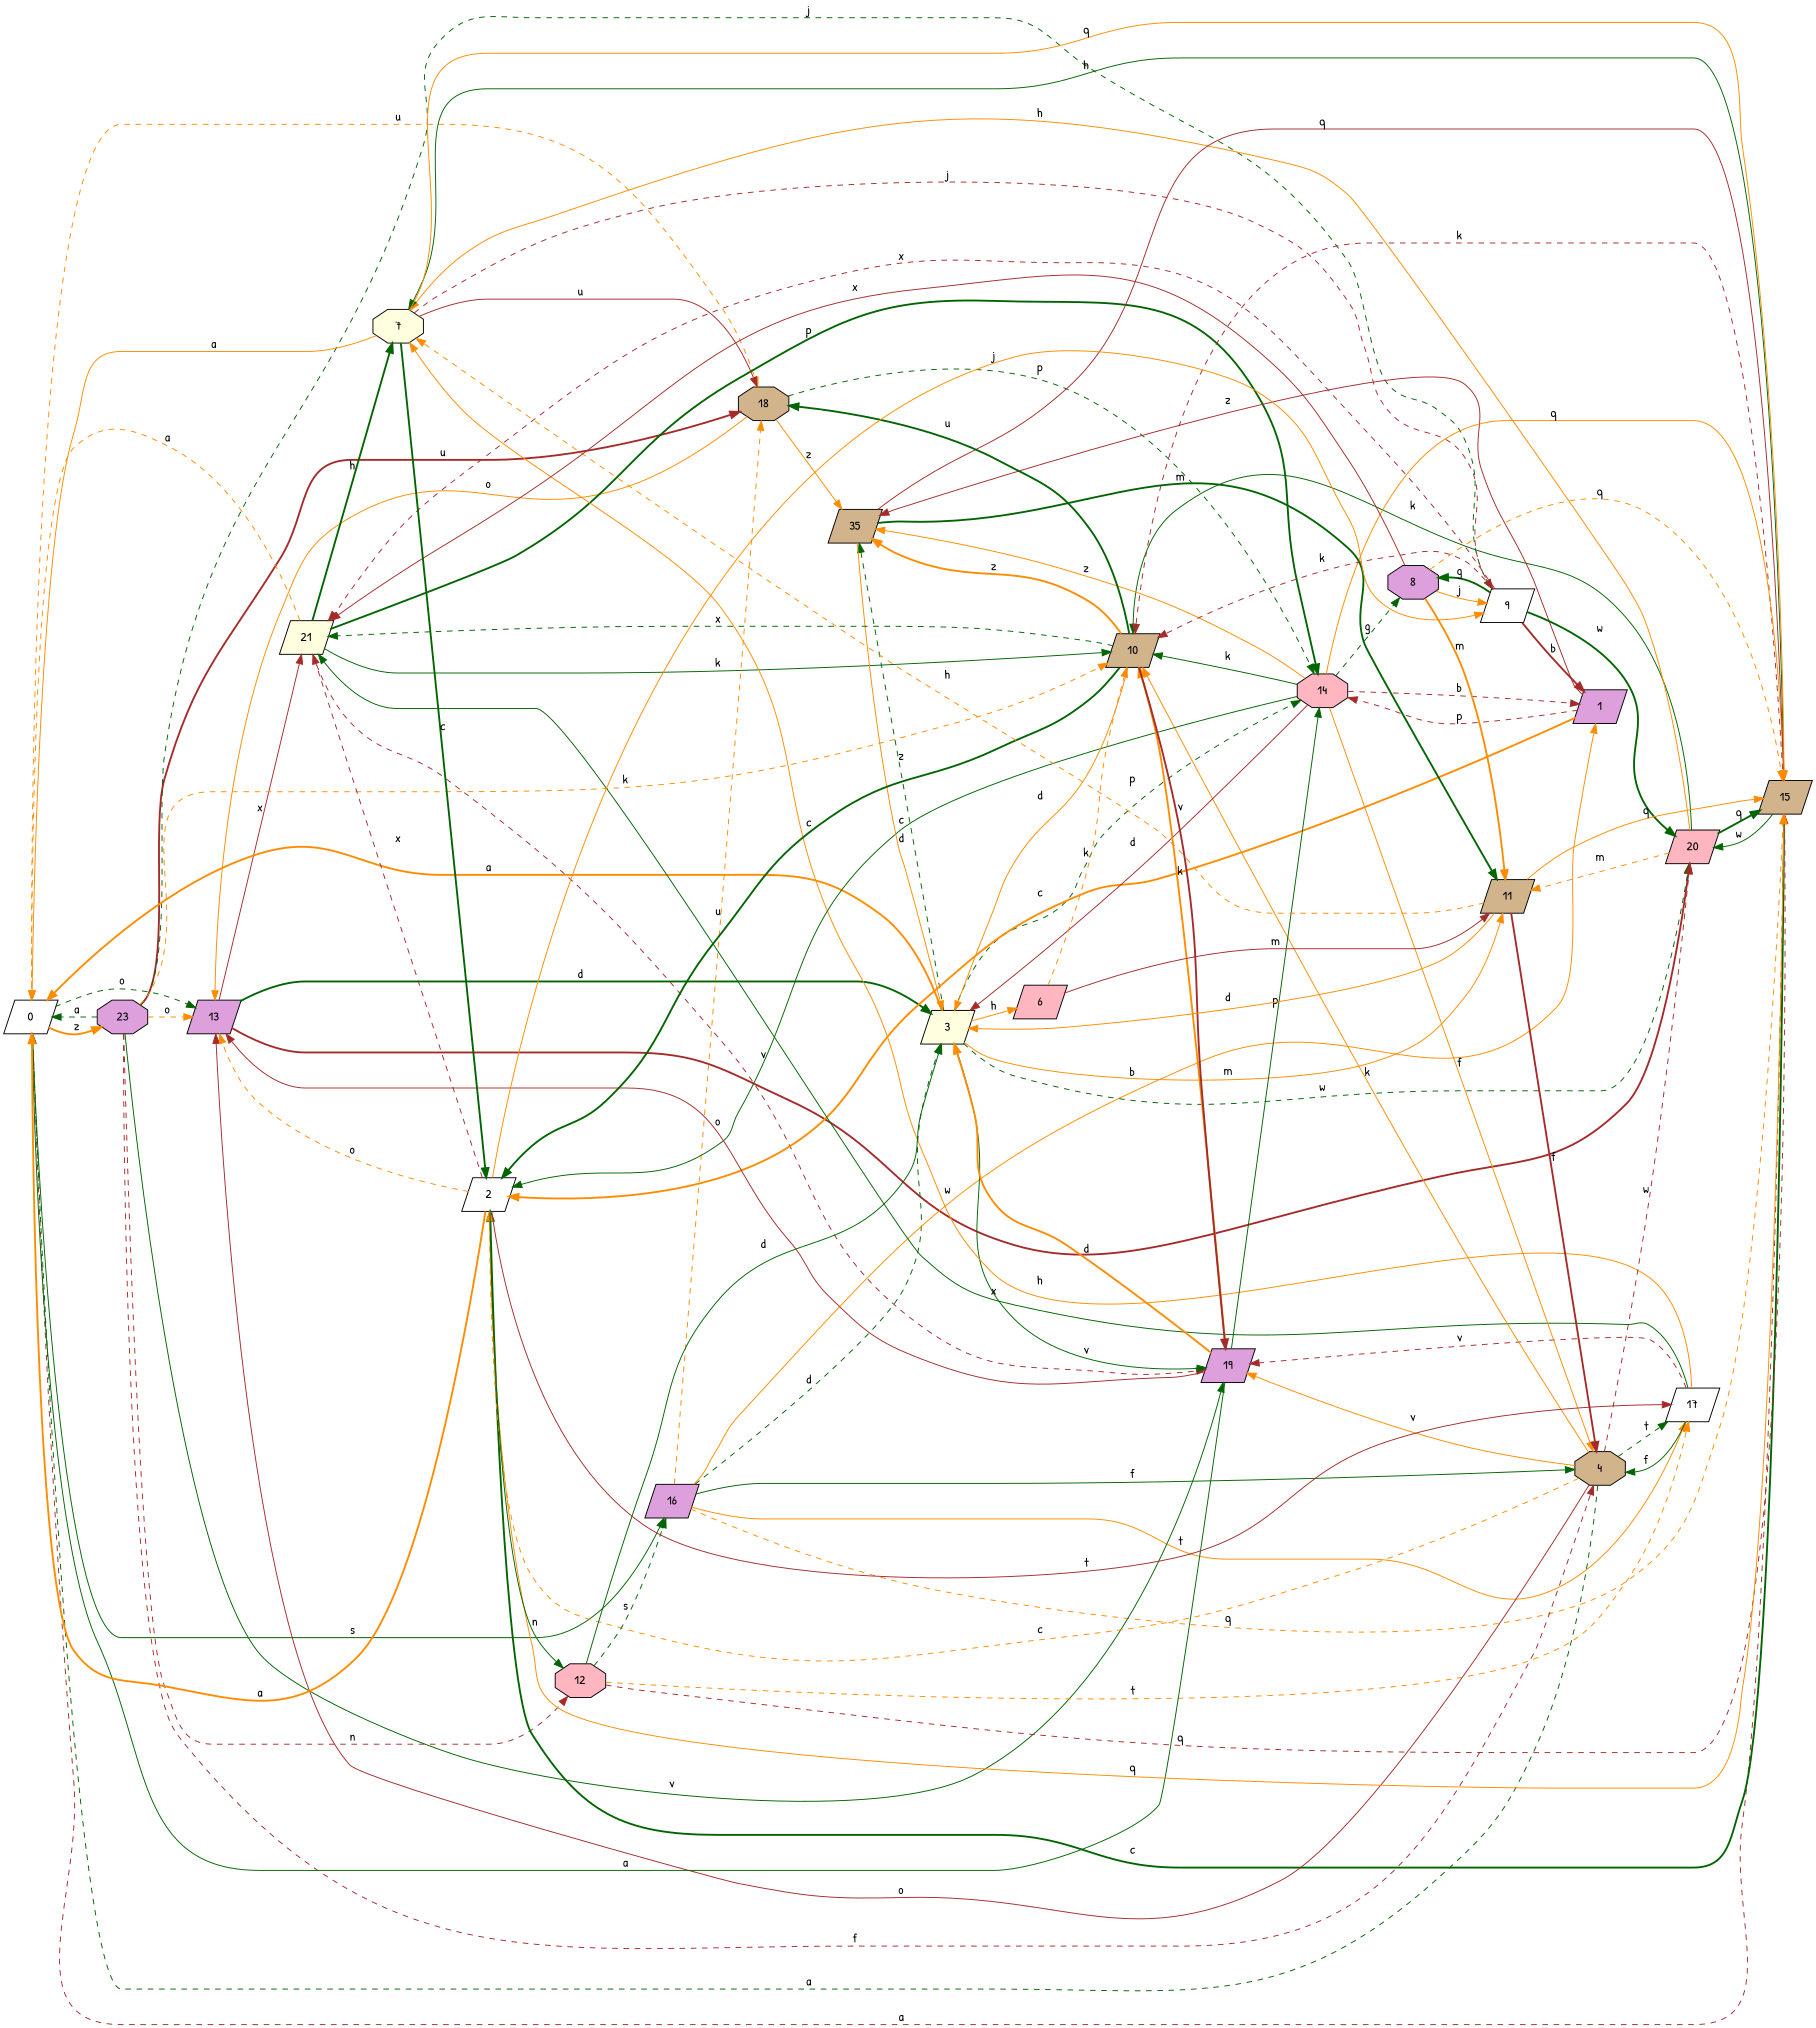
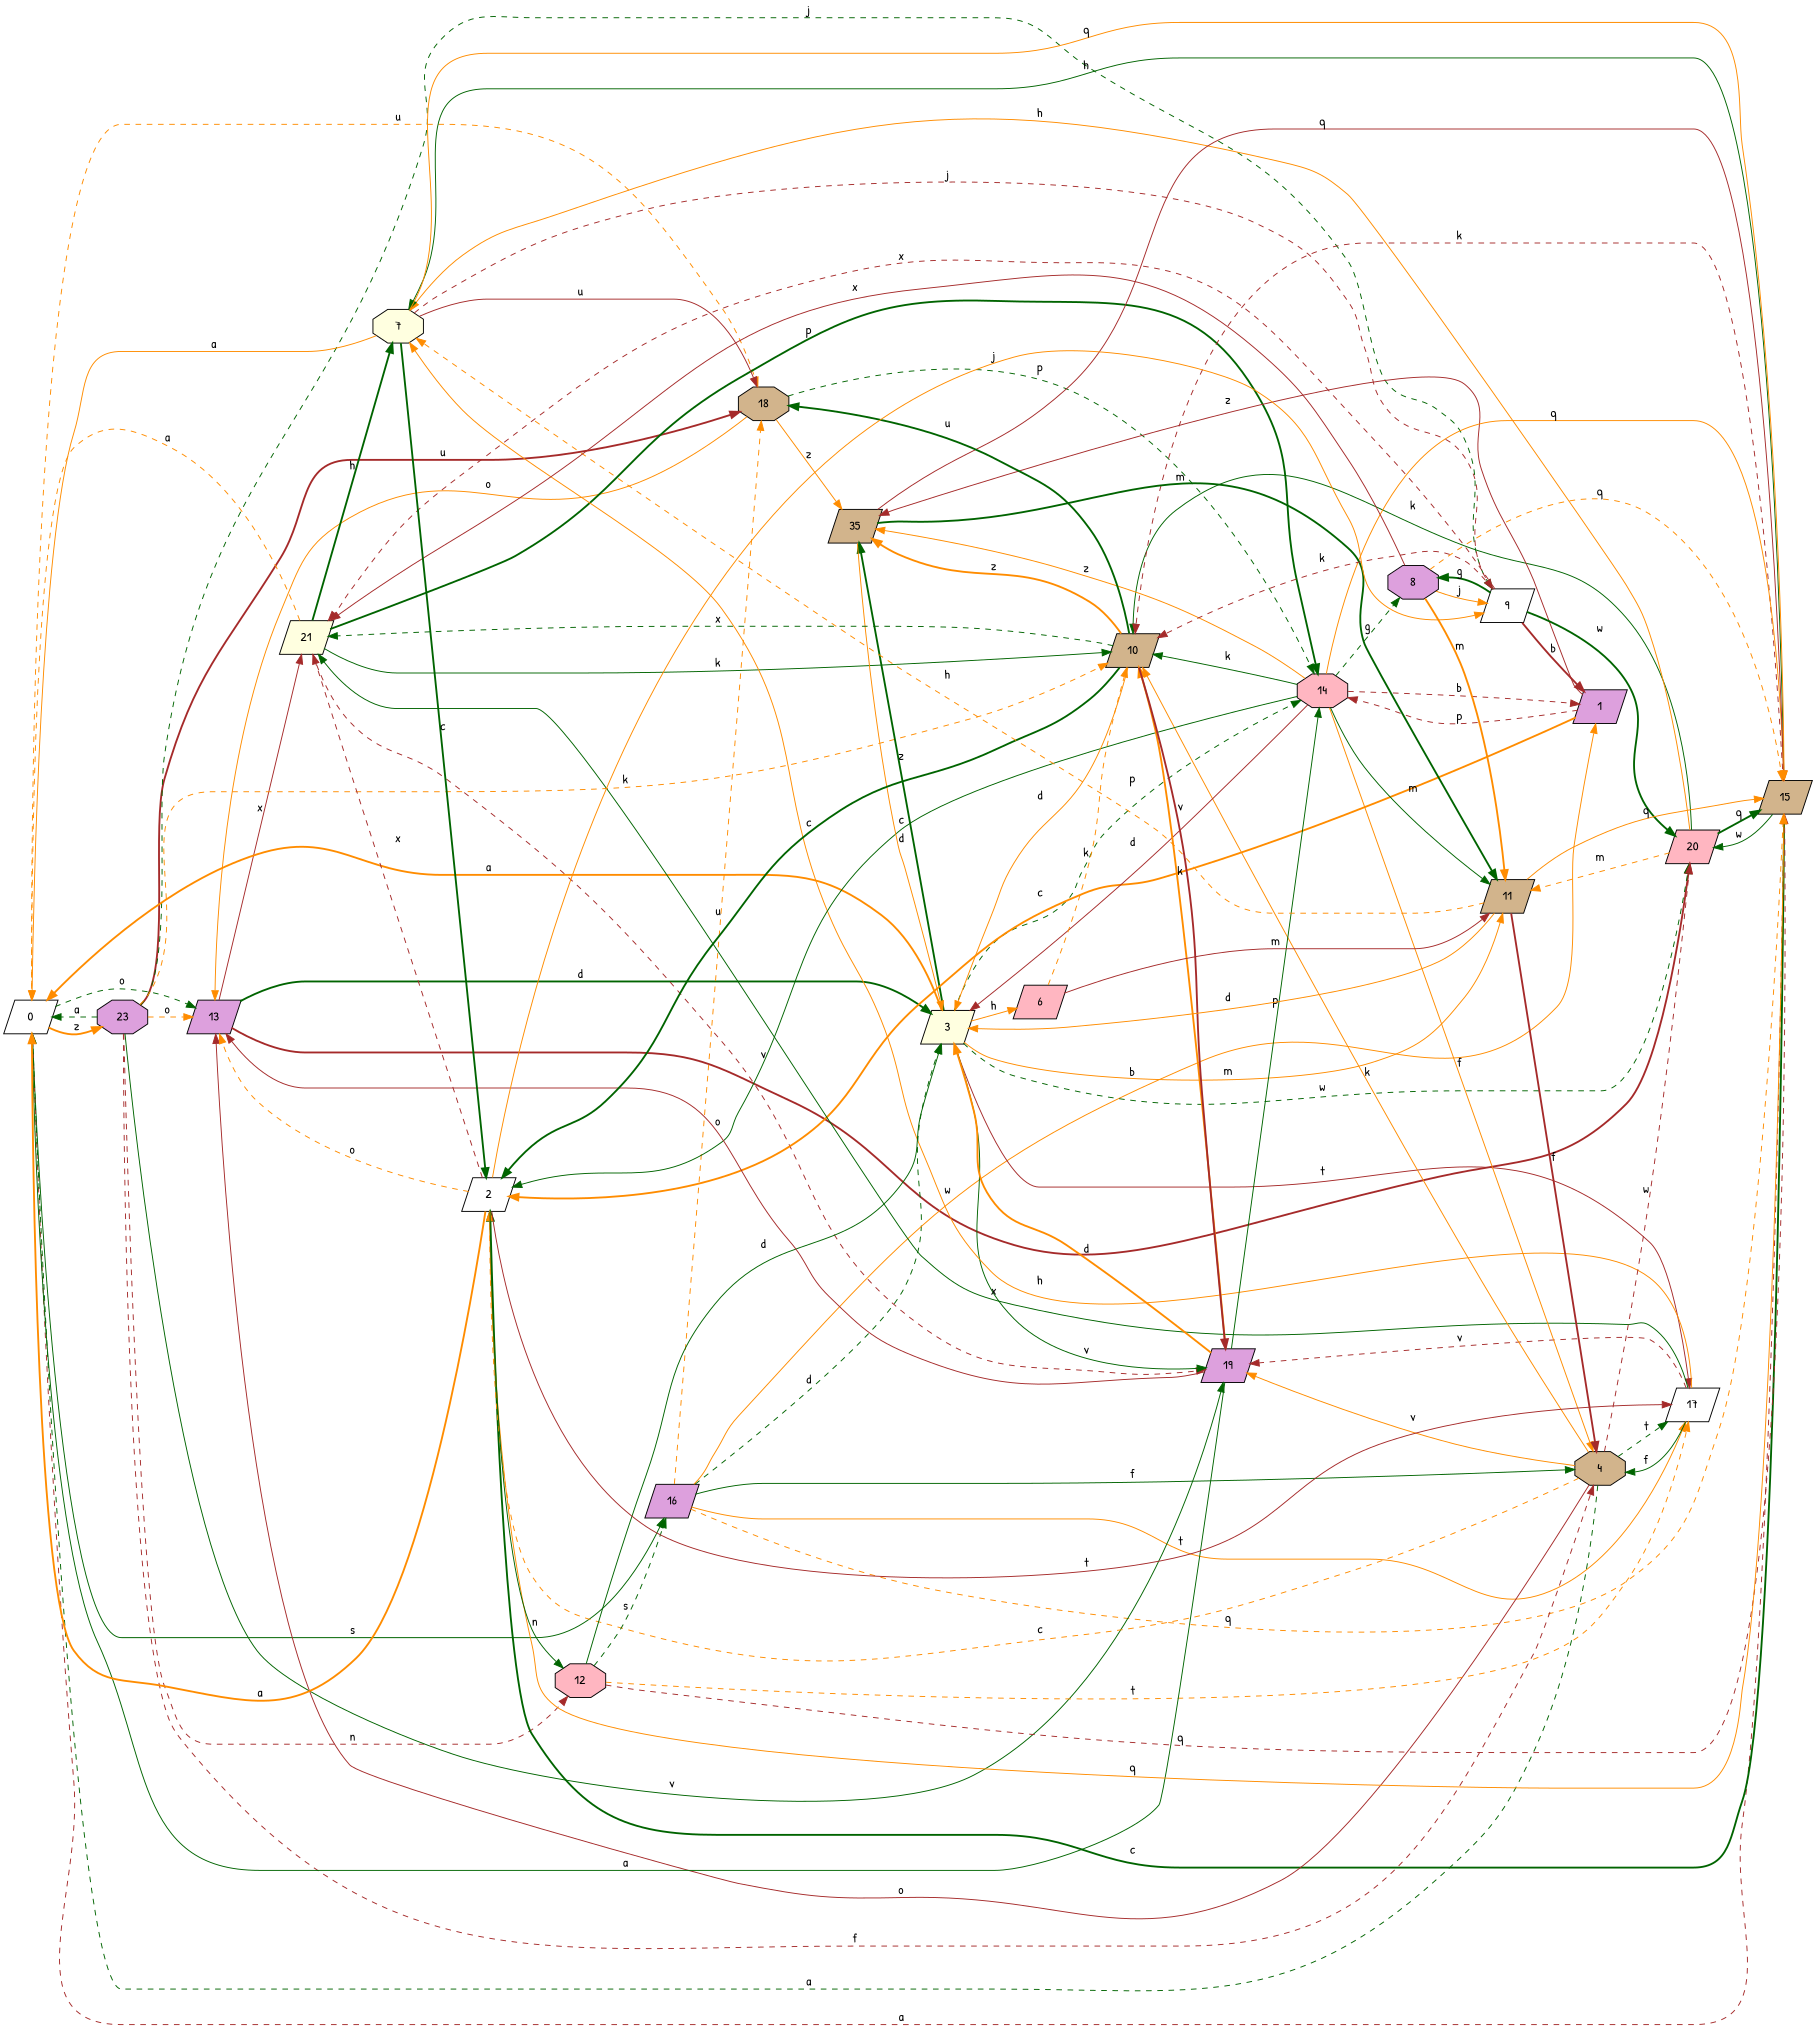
  strict digraph {
    fontname="Patrick Hand"
    rankdir=LR
    node [fillcolor=plum fontname="Patrick Hand" shape=parallelogram style=filled]
    edge [color=darkorange fontname="Patrick Hand" style=solid]
    0 [fillcolor=white]
    13
    16
    18 [fillcolor=tan shape=octagon]
    23 [shape=octagon]
    21 [fillcolor=lightyellow]
    3 [fillcolor=lightyellow]
    20 [fillcolor=lightpink]
    1
    15 [fillcolor=tan]
    17 [fillcolor=white]
    4 [fillcolor=tan shape=octagon]
    14 [fillcolor=lightpink shape=octagon]
    n14 [fillcolor=tan label=35]
    9 [fillcolor=white]
    12 [fillcolor=lightpink shape=octagon]
    19
    10 [fillcolor=tan]
    2 [fillcolor=white]
    11 [fillcolor=tan]
    n21 [label=8 shape=octagon]
    7 [fillcolor=lightyellow shape=octagon]
    6 [fillcolor=lightpink]
    0 -> 13 [color=darkgreen label=o style=dashed]
    0 -> 16 [color=darkgreen label=s]
    0 -> 18 [label=u style=dashed]
    0 -> 23 [label=z style=bold]
    13 -> 21 [color=brown label=x]
    13 -> 3 [color=darkgreen label=d style=bold]
    13 -> 20 [color=brown label=w style=bold]
    16 -> 18 [label=u style=dashed]
    16 -> 3 [color=darkgreen label=d style=dashed]
    16 -> 1 [label=b]
    16 -> 15 [label=q style=dashed]
    16 -> 17 [label=t]
    16 -> 4 [color=darkgreen label=f]
    18 -> 13 [label=o]
    18 -> 14 [color=darkgreen label=p style=dashed]
    18 -> n14 [label=z]
    23 -> 0 [color=darkgreen label=a style=dashed]
    23 -> 13 [label=o style=dashed]
    23 -> 18 [color=brown label=u style=bold]
    23 -> 4 [color=brown label=f style=dashed]
    23 -> 9 [color=darkgreen label=j style=dashed]
    23 -> 12 [color=brown label=n style=dashed]
    23 -> 19 [color=darkgreen label=v]
    23 -> 10 [label=k style=dashed]
    21 -> 0 [label=a style=dashed]
    21 -> 14 [color=darkgreen label=p style=bold]
    21 -> 19 [color=brown label=v style=dashed]
    21 -> 10 [color=darkgreen label=k]
    21 -> 7 [color=darkgreen label=h style=bold]
    3 -> 0 [label=a style=bold]
    3 -> 20 [color=darkgreen label=w style=dashed]
+   3 -> 17 [color=brown label=t]
    3 -> 14 [color=darkgreen label=p style=dashed]
-   3 -> n14 [color=darkgreen label=z style=dashed]
+   3 -> n14 [color=darkgreen label=z style=bold]
    3 -> 19 [color=darkgreen label=v]
    3 -> 11 [label=m]
    3 -> 6 [label=h]
    20 -> 15 [color=darkgreen label=q style=bold]
    20 -> 10 [color=darkgreen label=k]
    20 -> 11 [label=m style=dashed]
    20 -> 7 [label=h]
    1 -> 14 [color=brown label=p style=dashed]
    1 -> n14 [color=brown label=z]
    1 -> 2 [label=c style=bold]
    15 -> 0 [color=brown label=a style=dashed]
    15 -> 20 [color=darkgreen label=w]
    15 -> 10 [color=brown label=k style=dashed]
    15 -> 2 [color=darkgreen label=c style=bold]
    15 -> 7 [color=darkgreen label=h]
    17 -> 21 [color=darkgreen label=x]
    17 -> 4 [color=darkgreen label=f]
    17 -> 19 [color=brown label=v style=dashed]
    17 -> 7 [label=h]
    4 -> 0 [color=darkgreen label=a style=dashed]
    4 -> 13 [color=brown label=o]
    4 -> 20 [color=brown label=w style=dashed]
    4 -> 17 [color=darkgreen label=t style=dashed]
    4 -> 19 [label=v]
    4 -> 10 [label=k]
    4 -> 2 [label=c style=dashed]
    14 -> 3 [color=brown label=d]
    14 -> 1 [color=brown label=b style=dashed]
    14 -> 15 [label=q]
    14 -> 4 [label=f]
    14 -> n14 [label=z]
    14 -> 10 [color=darkgreen label=k]
    14 -> 2 [color=darkgreen label=c]
+   14 -> 11 [color=darkgreen label=m]
    14 -> n21 [color=darkgreen label=g style=dashed]
    n14 -> 3 [label=d]
    n14 -> 15 [color=brown label=q]
    n14 -> 11 [color=darkgreen label=m style=bold]
    9 -> 21 [color=brown label=x style=dashed]
    9 -> 20 [color=darkgreen label=w style=bold]
    9 -> 1 [color=brown label=b style=bold]
    9 -> 10 [color=brown label=k style=dashed]
    9 -> n21 [color=darkgreen label=g style=bold]
    12 -> 16 [color=darkgreen label=s style=dashed]
    12 -> 3 [color=darkgreen label=d]
    12 -> 15 [color=brown label=q style=dashed]
    12 -> 17 [label=t style=dashed]
    19 -> 0 [color=darkgreen label=a]
    19 -> 13 [color=brown label=o]
    19 -> 3 [label=d style=bold]
    19 -> 14 [color=darkgreen label=p]
    19 -> 10 [label=k style=bold]
    10 -> 18 [color=darkgreen label=u style=bold]
    10 -> 21 [color=darkgreen label=x style=dashed]
    10 -> 3 [label=d]
    10 -> n14 [label=z style=bold]
    10 -> 19 [color=brown label=v style=bold]
    10 -> 2 [color=darkgreen label=c style=bold]
    2 -> 0 [label=a style=bold]
    2 -> 13 [label=o style=dashed]
    2 -> 21 [color=brown label=x style=dashed]
    2 -> 15 [label=q]
    2 -> 17 [color=brown label=t]
    2 -> 9 [label=j]
    2 -> 12 [color=darkgreen label=n]
    11 -> 3 [label=d]
    11 -> 15 [label=q]
    11 -> 4 [color=brown label=f style=bold]
    11 -> 7 [label=h style=dashed]
    n21 -> 21 [color=brown label=x]
    n21 -> 15 [label=q style=dashed]
    n21 -> 9 [label=j]
    n21 -> 11 [label=m style=bold]
    7 -> 0 [label=a]
    7 -> 18 [color=brown label=u]
    7 -> 15 [label=q]
    7 -> 9 [color=brown label=j style=dashed]
    7 -> 2 [color=darkgreen label=c style=bold]
    6 -> 10 [label=k style=dashed]
    6 -> 11 [color=brown label=m]
  }
